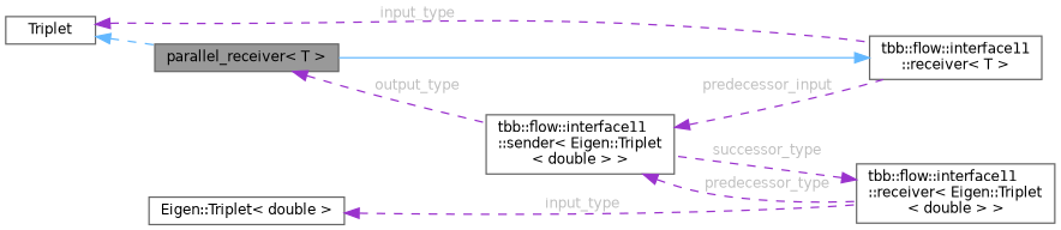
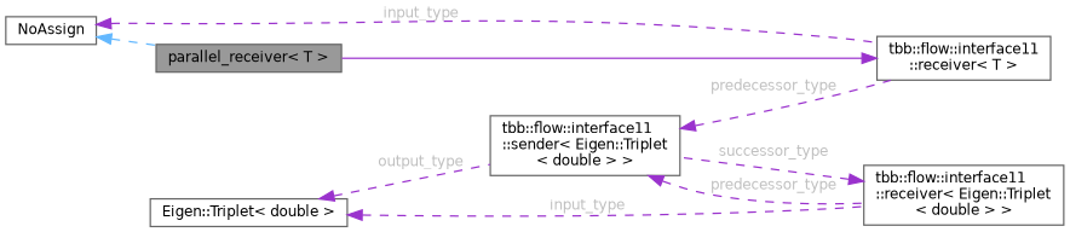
  digraph {
    rankdir=LR
    node [color=gray40 fillcolor=white fontname=Helvetica fontsize=10 shape=box style=filled]
    edge [color=darkorchid3 dir=back fontname=Helvetica fontsize=10 labelfontname=Helvetica labelfontsize=10 style=dashed fontcolor=grey]
    n1 [fillcolor=grey60 fontcolor=black height=0.2 label="parallel_receiver\< T \>" width=0.4]
    n2 [height=0.2 label="tbb::flow::interface11\l::receiver\< T \>" width=0.4]
    n3 [height=0.2 label="Eigen::Triplet\< double \>" width=0.4]
    n4 [height=0.2 label="tbb::flow::interface11\l::sender\< Eigen::Triplet\l\< double \> \>" width=0.4]
    n5 [height=0.2 label="tbb::flow::interface11\l::receiver\< Eigen::Triplet\l\< double \> \>" width=0.4]
-   n6 [height=0.2 label=Triplet width=0.4]
-   n2 -> n1 [color=steelblue1 style=solid fontcolor=""]
-   n1 -> n4 [label=" output_type"]
+   n6 [height=0.2 label=NoAssign width=0.4]
+   n2 -> n1 [style=solid fontcolor=""]
+   n3 -> n4 [label=" output_type"]
    n3 -> n5 [label=" input_type"]
-   n4 -> n2 [label=" predecessor_input"]
+   n4 -> n2 [label=" predecessor_type"]
    n4 -> n5 [label=" predecessor_type"]
    n5 -> n4 [label=" successor_type"]
    n6 -> n1 [color=steelblue1 fontcolor=""]
    n6 -> n2 [label=" input_type"]
  }
